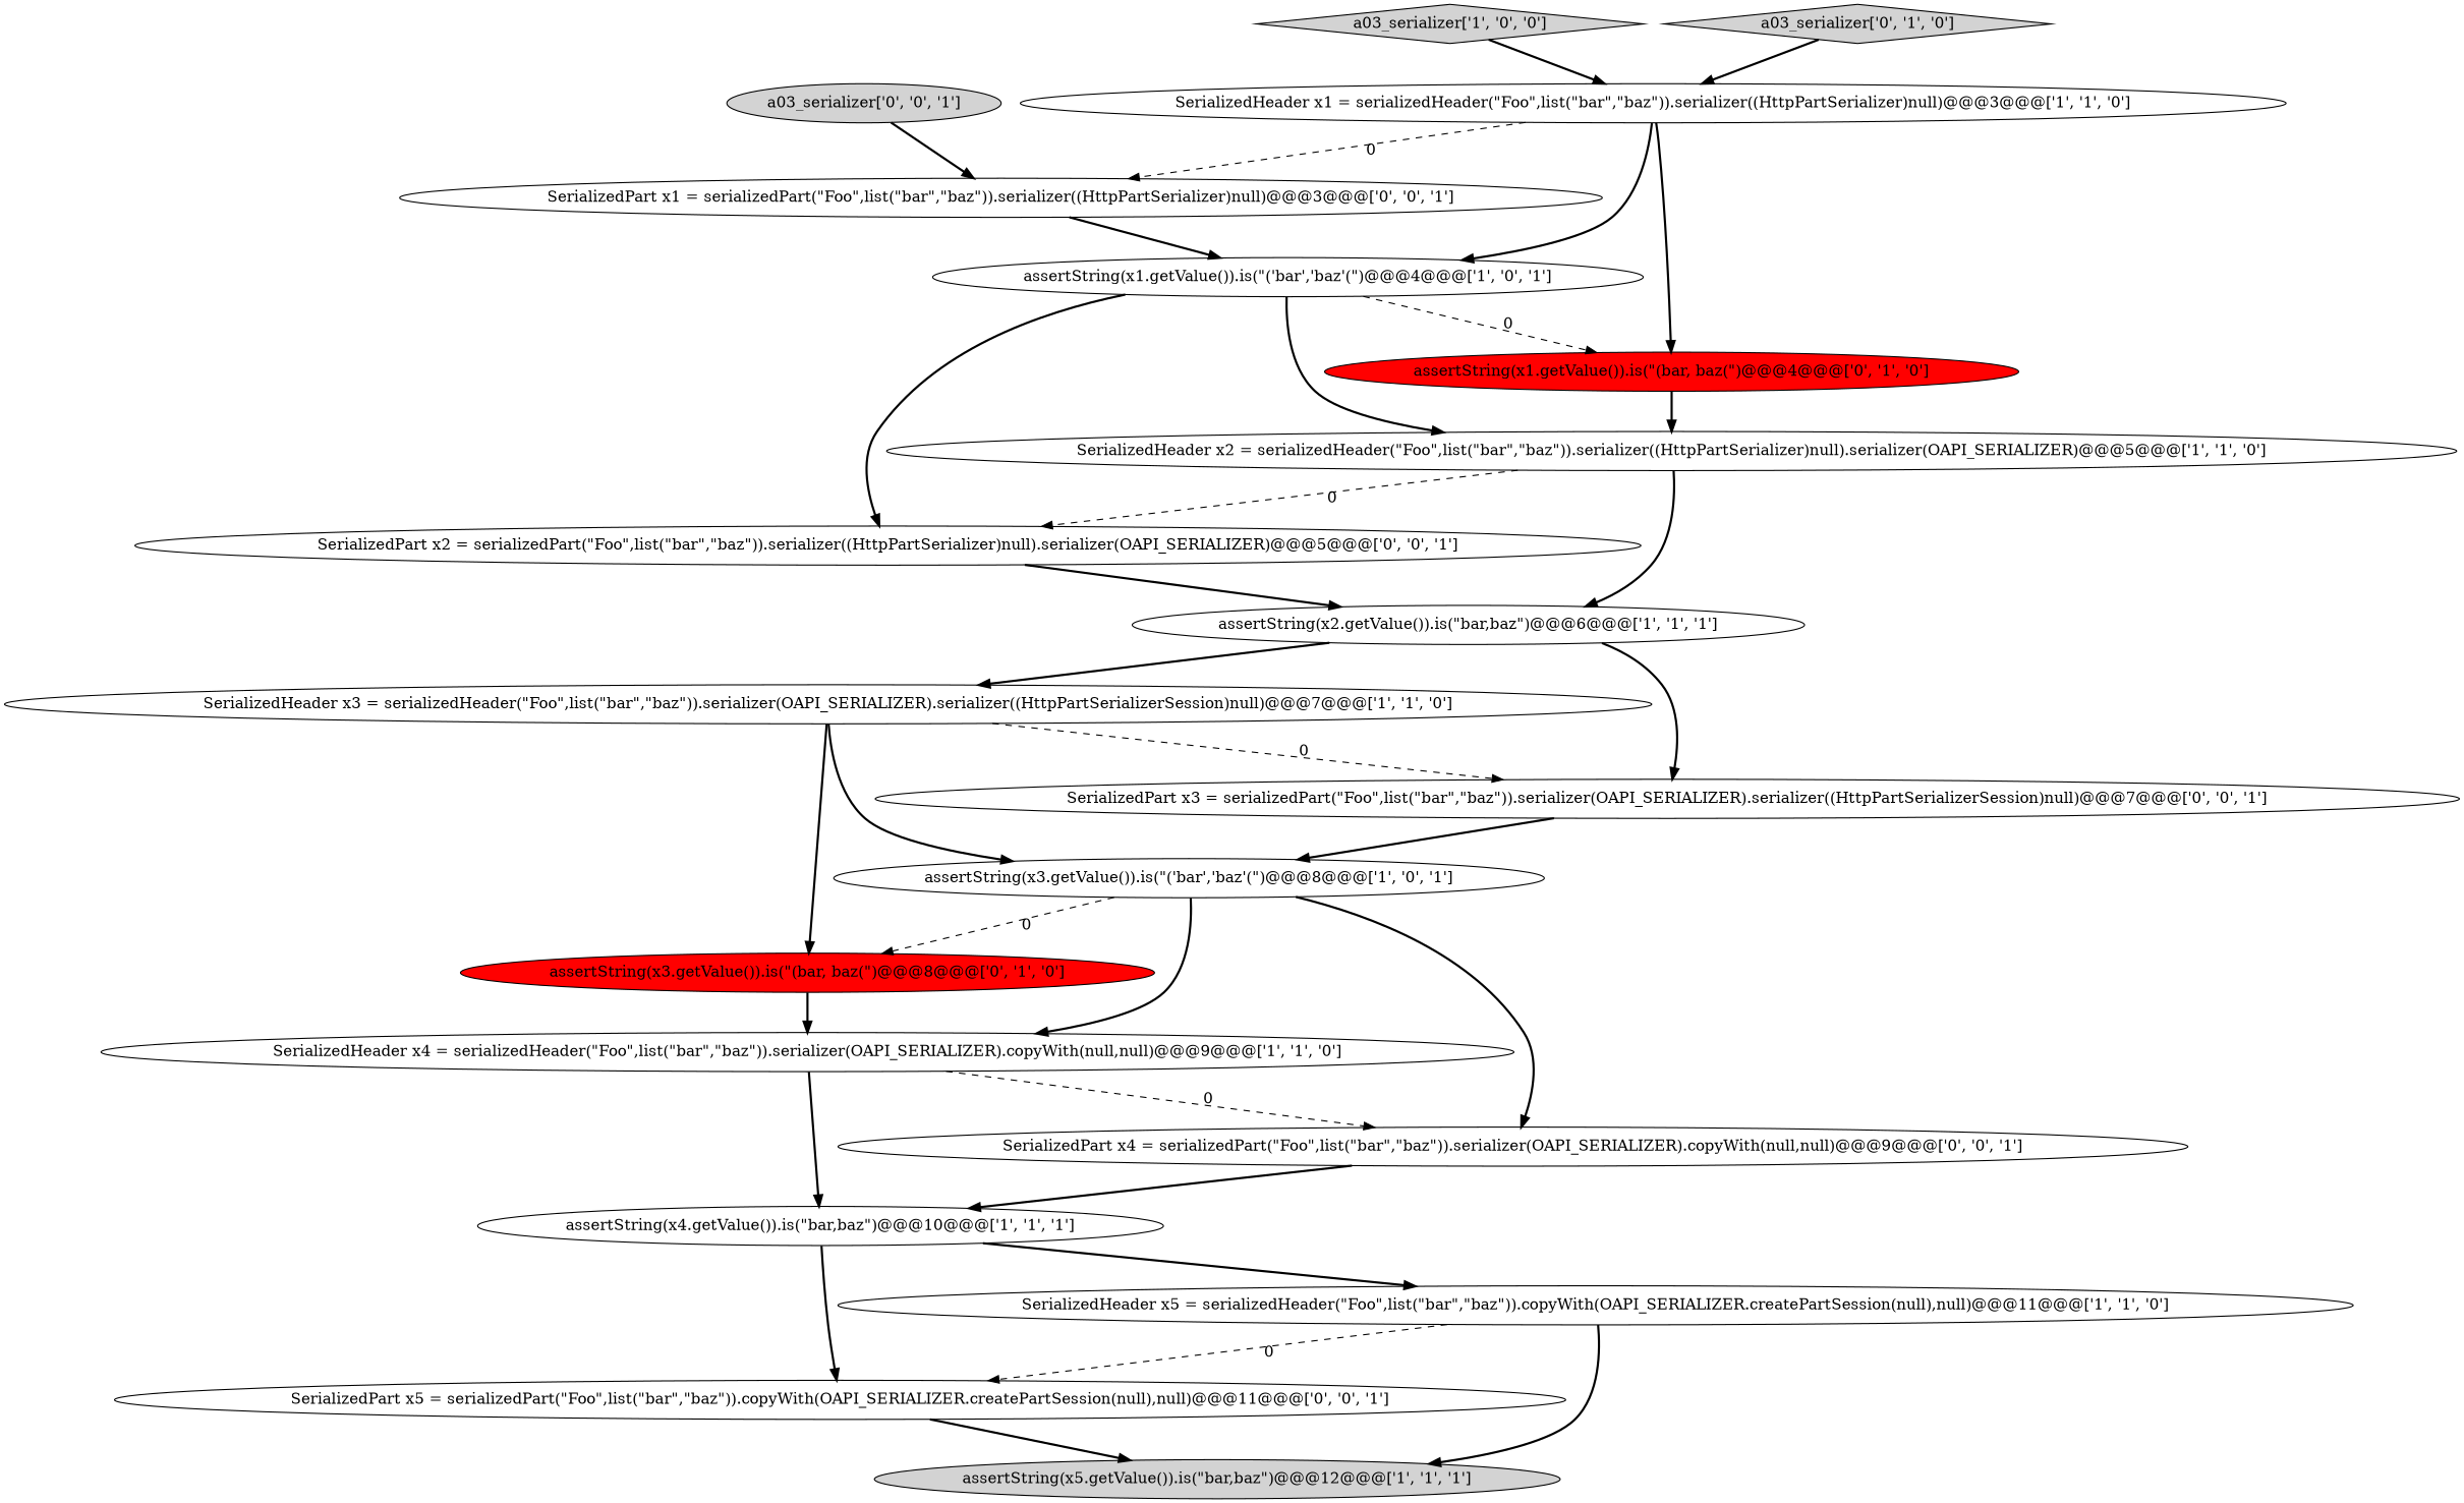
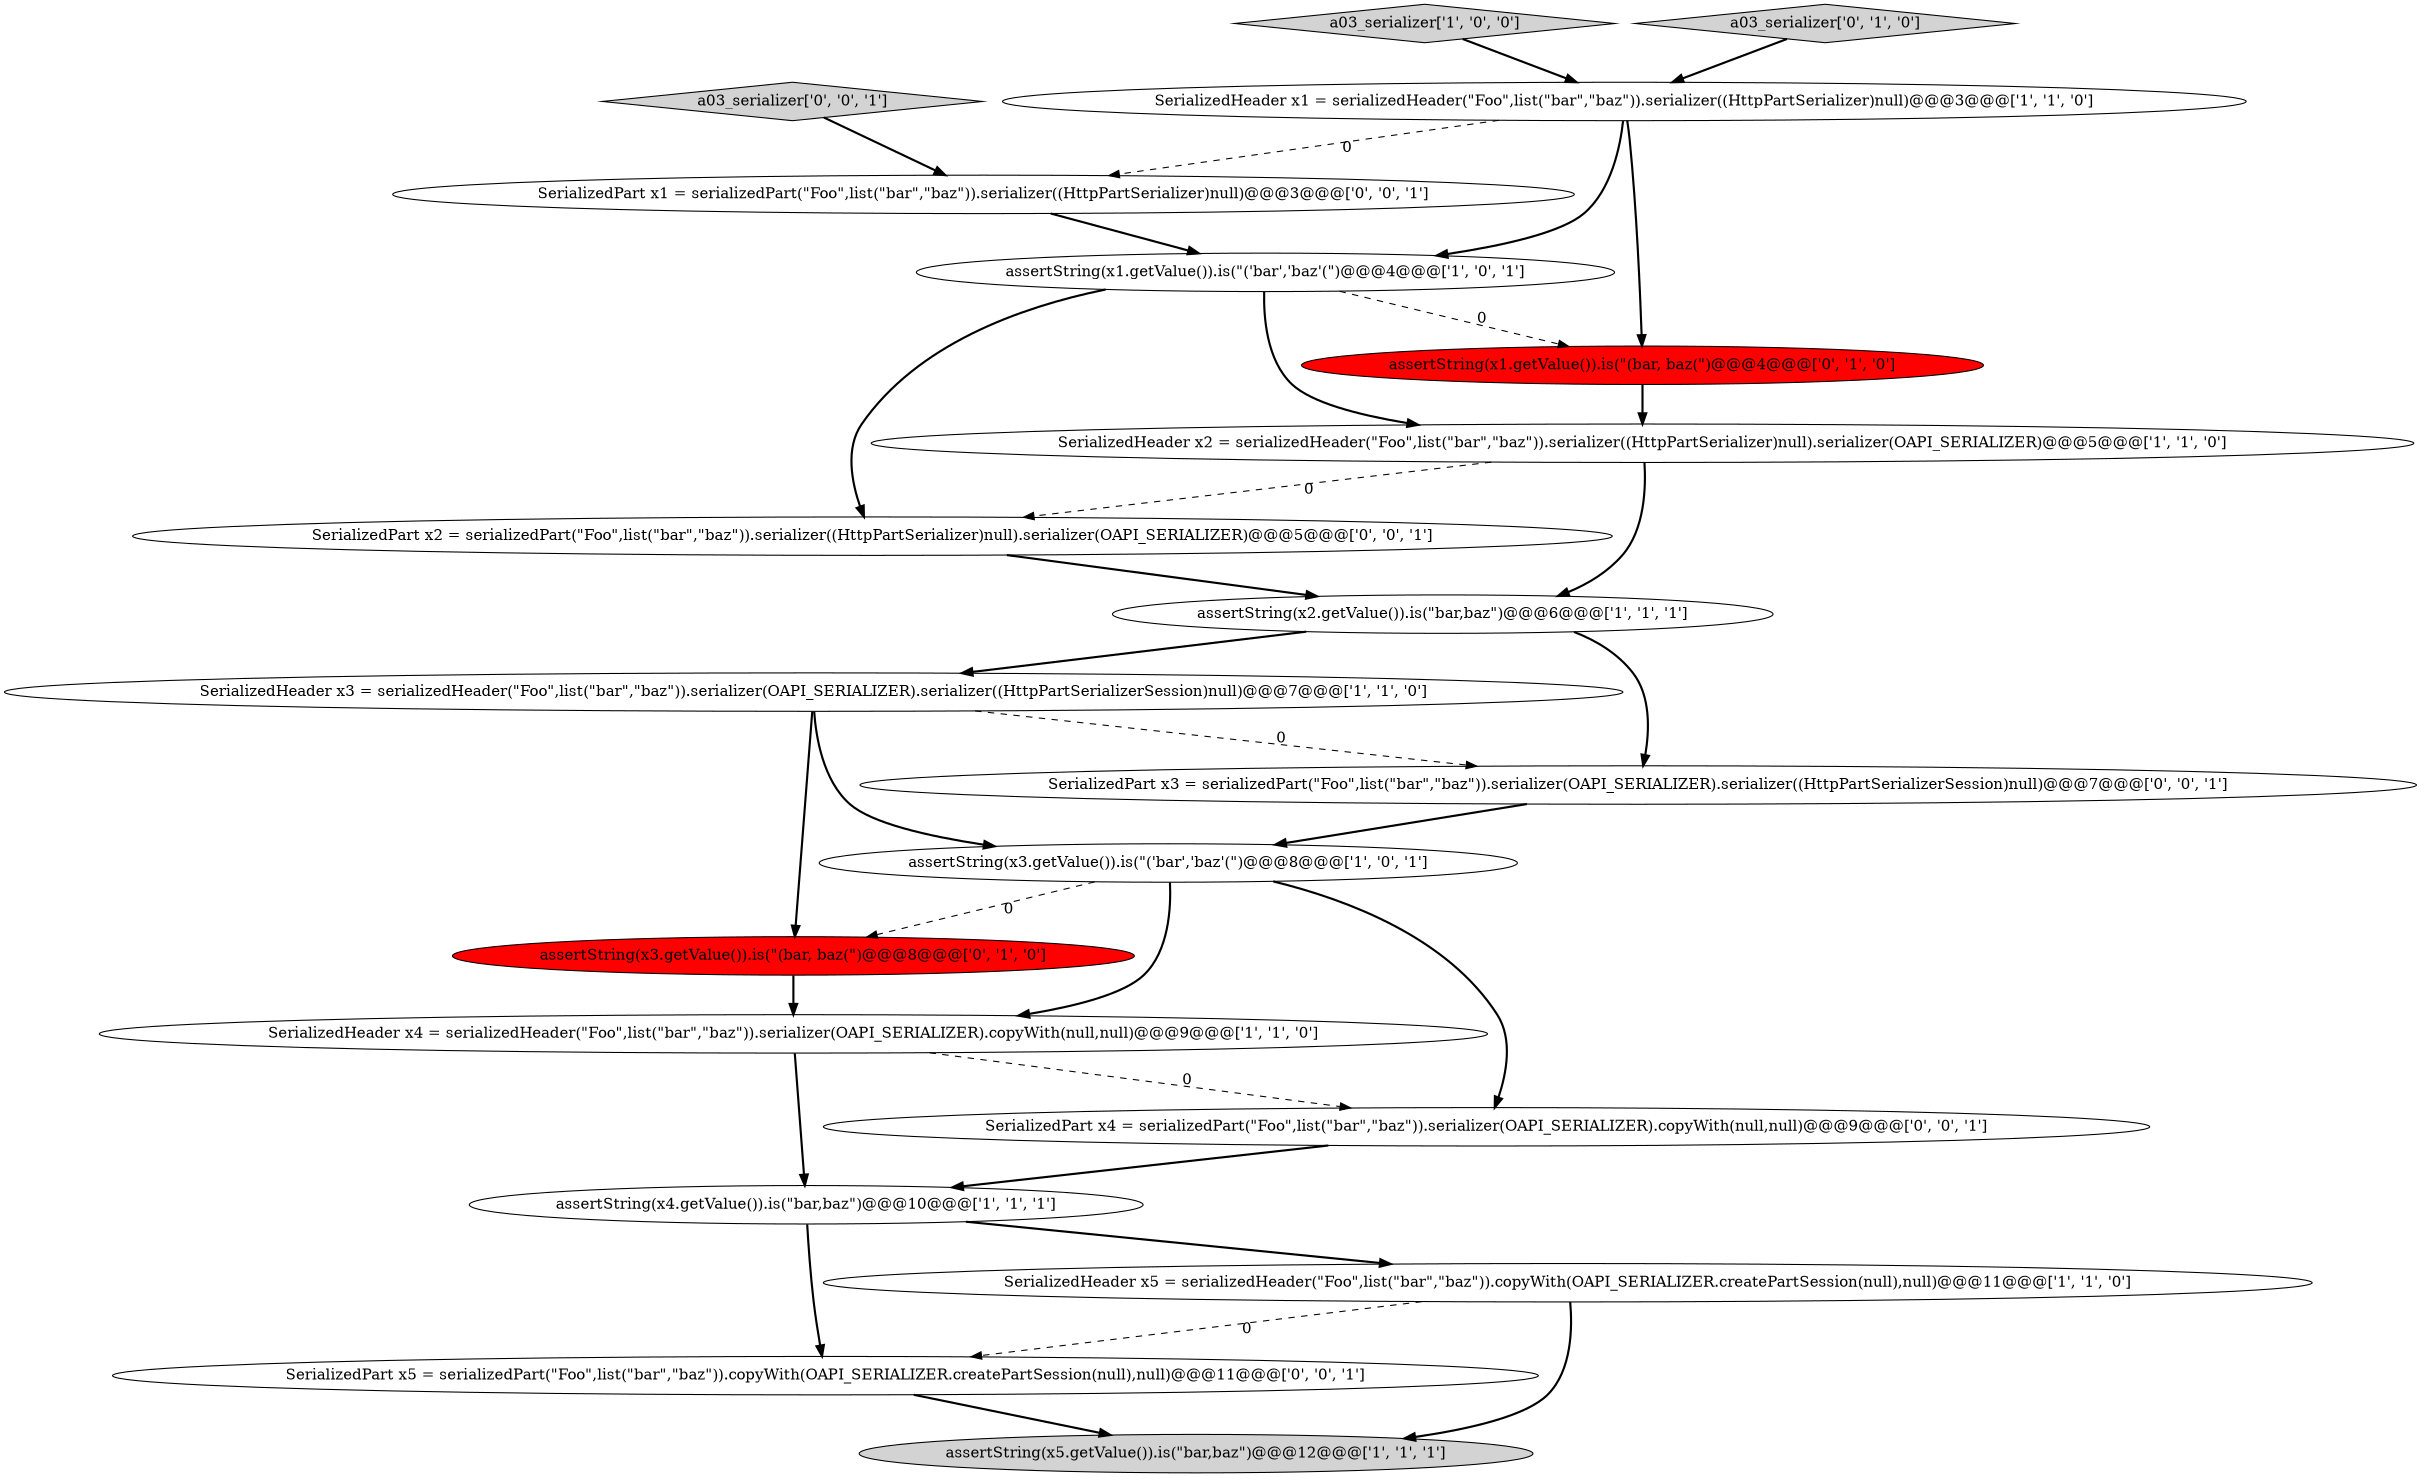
  digraph {
    node [fillcolor=white shape=ellipse style=filled]
    edge [style=bold]
    n1 [label="SerializedHeader x3 = serializedHeader(\"Foo\",list(\"bar\",\"baz\")).serializer(OAPI_SERIALIZER).serializer((HttpPartSerializerSession)null)@@@7@@@['1', '1', '0']"]
    n2 [label="assertString(x3.getValue()).is(\"('bar','baz'(\")@@@8@@@['1', '0', '1']"]
    n3 [label="SerializedPart x3 = serializedPart(\"Foo\",list(\"bar\",\"baz\")).serializer(OAPI_SERIALIZER).serializer((HttpPartSerializerSession)null)@@@7@@@['0', '0', '1']"]
    n4 [fillcolor=red label="assertString(x3.getValue()).is(\"(bar, baz(\")@@@8@@@['0', '1', '0']"]
    n5 [label="assertString(x1.getValue()).is(\"('bar','baz'(\")@@@4@@@['1', '0', '1']"]
    n6 [label="SerializedHeader x2 = serializedHeader(\"Foo\",list(\"bar\",\"baz\")).serializer((HttpPartSerializer)null).serializer(OAPI_SERIALIZER)@@@5@@@['1', '1', '0']"]
    n7 [fillcolor=red label="assertString(x1.getValue()).is(\"(bar, baz(\")@@@4@@@['0', '1', '0']"]
    n8 [label="SerializedPart x2 = serializedPart(\"Foo\",list(\"bar\",\"baz\")).serializer((HttpPartSerializer)null).serializer(OAPI_SERIALIZER)@@@5@@@['0', '0', '1']"]
    n9 [label="SerializedHeader x4 = serializedHeader(\"Foo\",list(\"bar\",\"baz\")).serializer(OAPI_SERIALIZER).copyWith(null,null)@@@9@@@['1', '1', '0']"]
    n10 [label="SerializedPart x4 = serializedPart(\"Foo\",list(\"bar\",\"baz\")).serializer(OAPI_SERIALIZER).copyWith(null,null)@@@9@@@['0', '0', '1']"]
    n11 [label="assertString(x4.getValue()).is(\"bar,baz\")@@@10@@@['1', '1', '1']"]
    n12 [label="SerializedPart x5 = serializedPart(\"Foo\",list(\"bar\",\"baz\")).copyWith(OAPI_SERIALIZER.createPartSession(null),null)@@@11@@@['0', '0', '1']"]
    n13 [fillcolor=lightgray label="assertString(x5.getValue()).is(\"bar,baz\")@@@12@@@['1', '1', '1']"]
-   n14 [fillcolor=lightgray label="a03_serializer['0', '0', '1']"]
+   n14 [fillcolor=lightgray label="a03_serializer['0', '0', '1']" shape=diamond]
    n15 [label="SerializedPart x1 = serializedPart(\"Foo\",list(\"bar\",\"baz\")).serializer((HttpPartSerializer)null)@@@3@@@['0', '0', '1']"]
    n16 [fillcolor=lightgray label="a03_serializer['1', '0', '0']" shape=diamond]
    n17 [label="SerializedHeader x1 = serializedHeader(\"Foo\",list(\"bar\",\"baz\")).serializer((HttpPartSerializer)null)@@@3@@@['1', '1', '0']"]
    n18 [label="SerializedHeader x5 = serializedHeader(\"Foo\",list(\"bar\",\"baz\")).copyWith(OAPI_SERIALIZER.createPartSession(null),null)@@@11@@@['1', '1', '0']"]
    n19 [label="assertString(x2.getValue()).is(\"bar,baz\")@@@6@@@['1', '1', '1']"]
    n20 [fillcolor=lightgray label="a03_serializer['0', '1', '0']" shape=diamond]
    n1 -> n2
    n1 -> n3 [label=0 style=dashed]
    n1 -> n4
    n2 -> n4 [label=0 style=dashed]
    n2 -> n9
    n2 -> n10
    n3 -> n2
    n4 -> n9
    n5 -> n6
    n5 -> n7 [label=0 style=dashed]
    n5 -> n8
    n6 -> n8 [label=0 style=dashed]
    n6 -> n19
    n7 -> n6
    n8 -> n19
    n9 -> n10 [label=0 style=dashed]
    n9 -> n11
    n10 -> n11
    n11 -> n12
    n11 -> n18
    n12 -> n13
    n14 -> n15
    n15 -> n5
    n16 -> n17
    n17 -> n5
    n17 -> n7
    n17 -> n15 [label=0 style=dashed]
    n18 -> n12 [label=0 style=dashed]
    n18 -> n13
    n19 -> n1
    n19 -> n3
    n20 -> n17
  }
